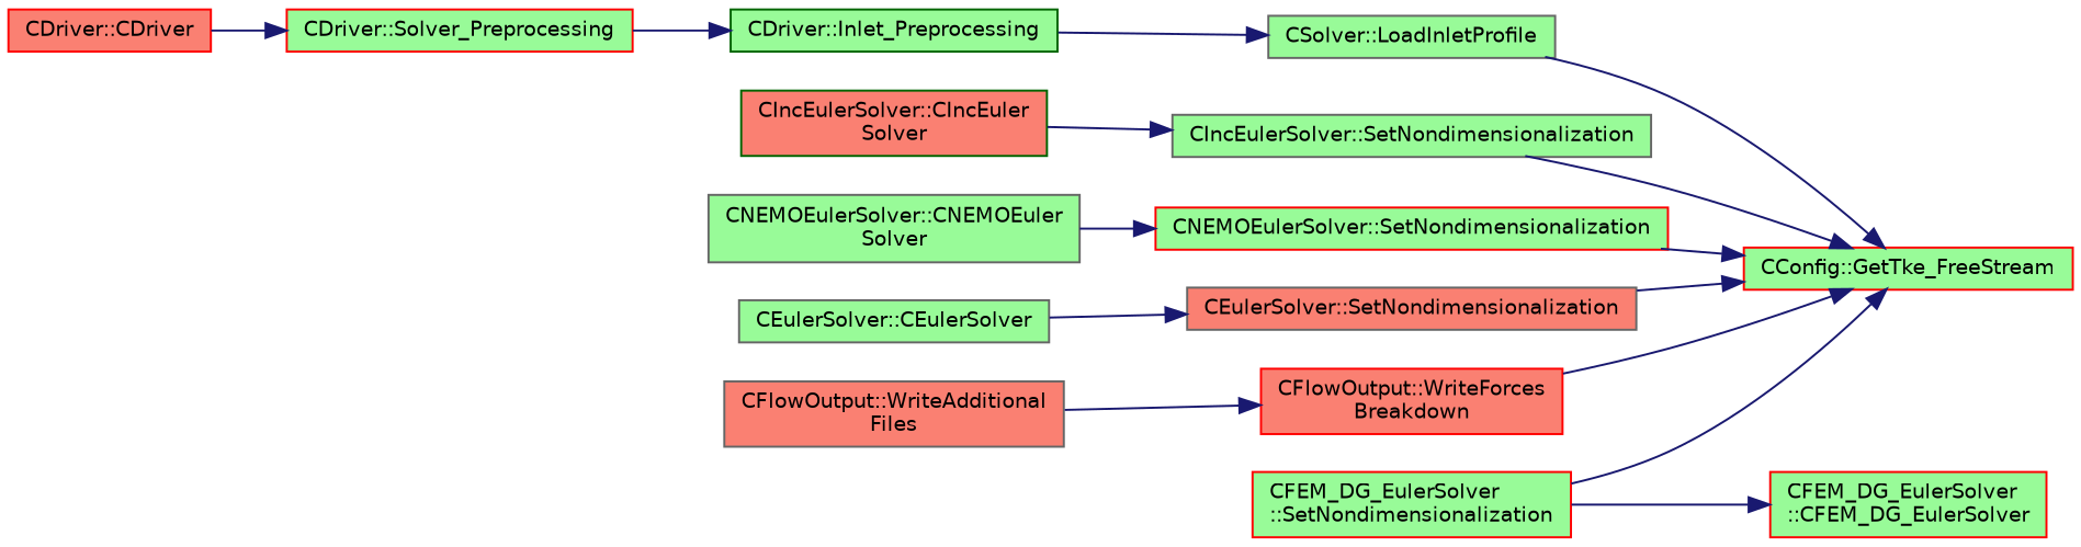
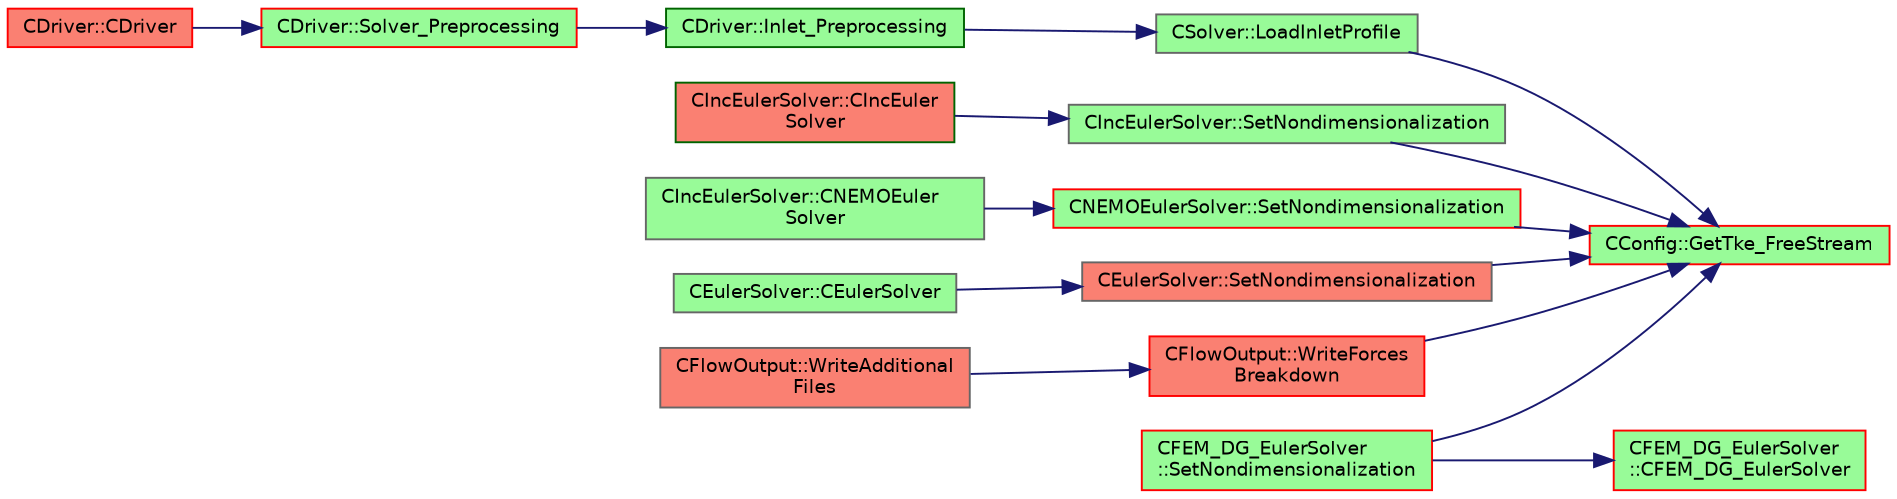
  digraph {
    rankdir=RL
    node [color=red fillcolor=palegreen fontname=Helvetica fontsize=10 shape=record style=filled]
    edge [color=midnightblue dir=back fontname=Helvetica fontsize=10 labelfontname=Helvetica labelfontsize=10 style=solid]
    n1 [fontcolor=black height=0.2 label="CConfig::GetTke_FreeStream" width=0.4]
    n2 [color=gray40 height=0.2 label="CSolver::LoadInletProfile" width=0.4]
    n3 [color=gray40 height=0.2 label="CIncEulerSolver::SetNondimensionalization" width=0.4]
    n4 [height=0.2 label="CNEMOEulerSolver::SetNondimensionalization" width=0.4]
    n5 [color=gray40 fillcolor=salmon height=0.2 label="CEulerSolver::SetNondimensionalization" width=0.4]
    n6 [height=0.2 label="CFEM_DG_EulerSolver\l::SetNondimensionalization" width=0.4]
    n7 [fillcolor=salmon height=0.2 label="CFlowOutput::WriteForces\lBreakdown" width=0.4]
    n8 [color=darkgreen height=0.2 label="CDriver::Inlet_Preprocessing" width=0.4]
    n9 [color=darkgreen fillcolor=salmon height=0.2 label="CIncEulerSolver::CIncEuler\lSolver" width=0.4]
-   n10 [color=gray40 height=0.2 label="CNEMOEulerSolver::CNEMOEuler\lSolver" width=0.4]
+   n10 [color=gray40 height=0.2 label="CIncEulerSolver::CNEMOEuler\lSolver" width=0.4]
    n11 [color=gray40 height=0.2 label="CEulerSolver::CEulerSolver" width=0.4]
    n12 [color=gray40 fillcolor=salmon height=0.2 label="CFlowOutput::WriteAdditional\lFiles" width=0.4]
    n13 [height=0.2 label="CDriver::Solver_Preprocessing" width=0.4]
    n14 [fillcolor=salmon height=0.2 label="CDriver::CDriver" width=0.4]
    n15 [height=0.2 label="CFEM_DG_EulerSolver\l::CFEM_DG_EulerSolver" width=0.4]
    n1 -> n2
    n1 -> n3
    n1 -> n4
    n1 -> n5
    n1 -> n6
    n1 -> n7
    n2 -> n8
    n3 -> n9
    n4 -> n10
    n5 -> n11
    n7 -> n12
    n8 -> n13
    n13 -> n14
    n15 -> n6
  }
